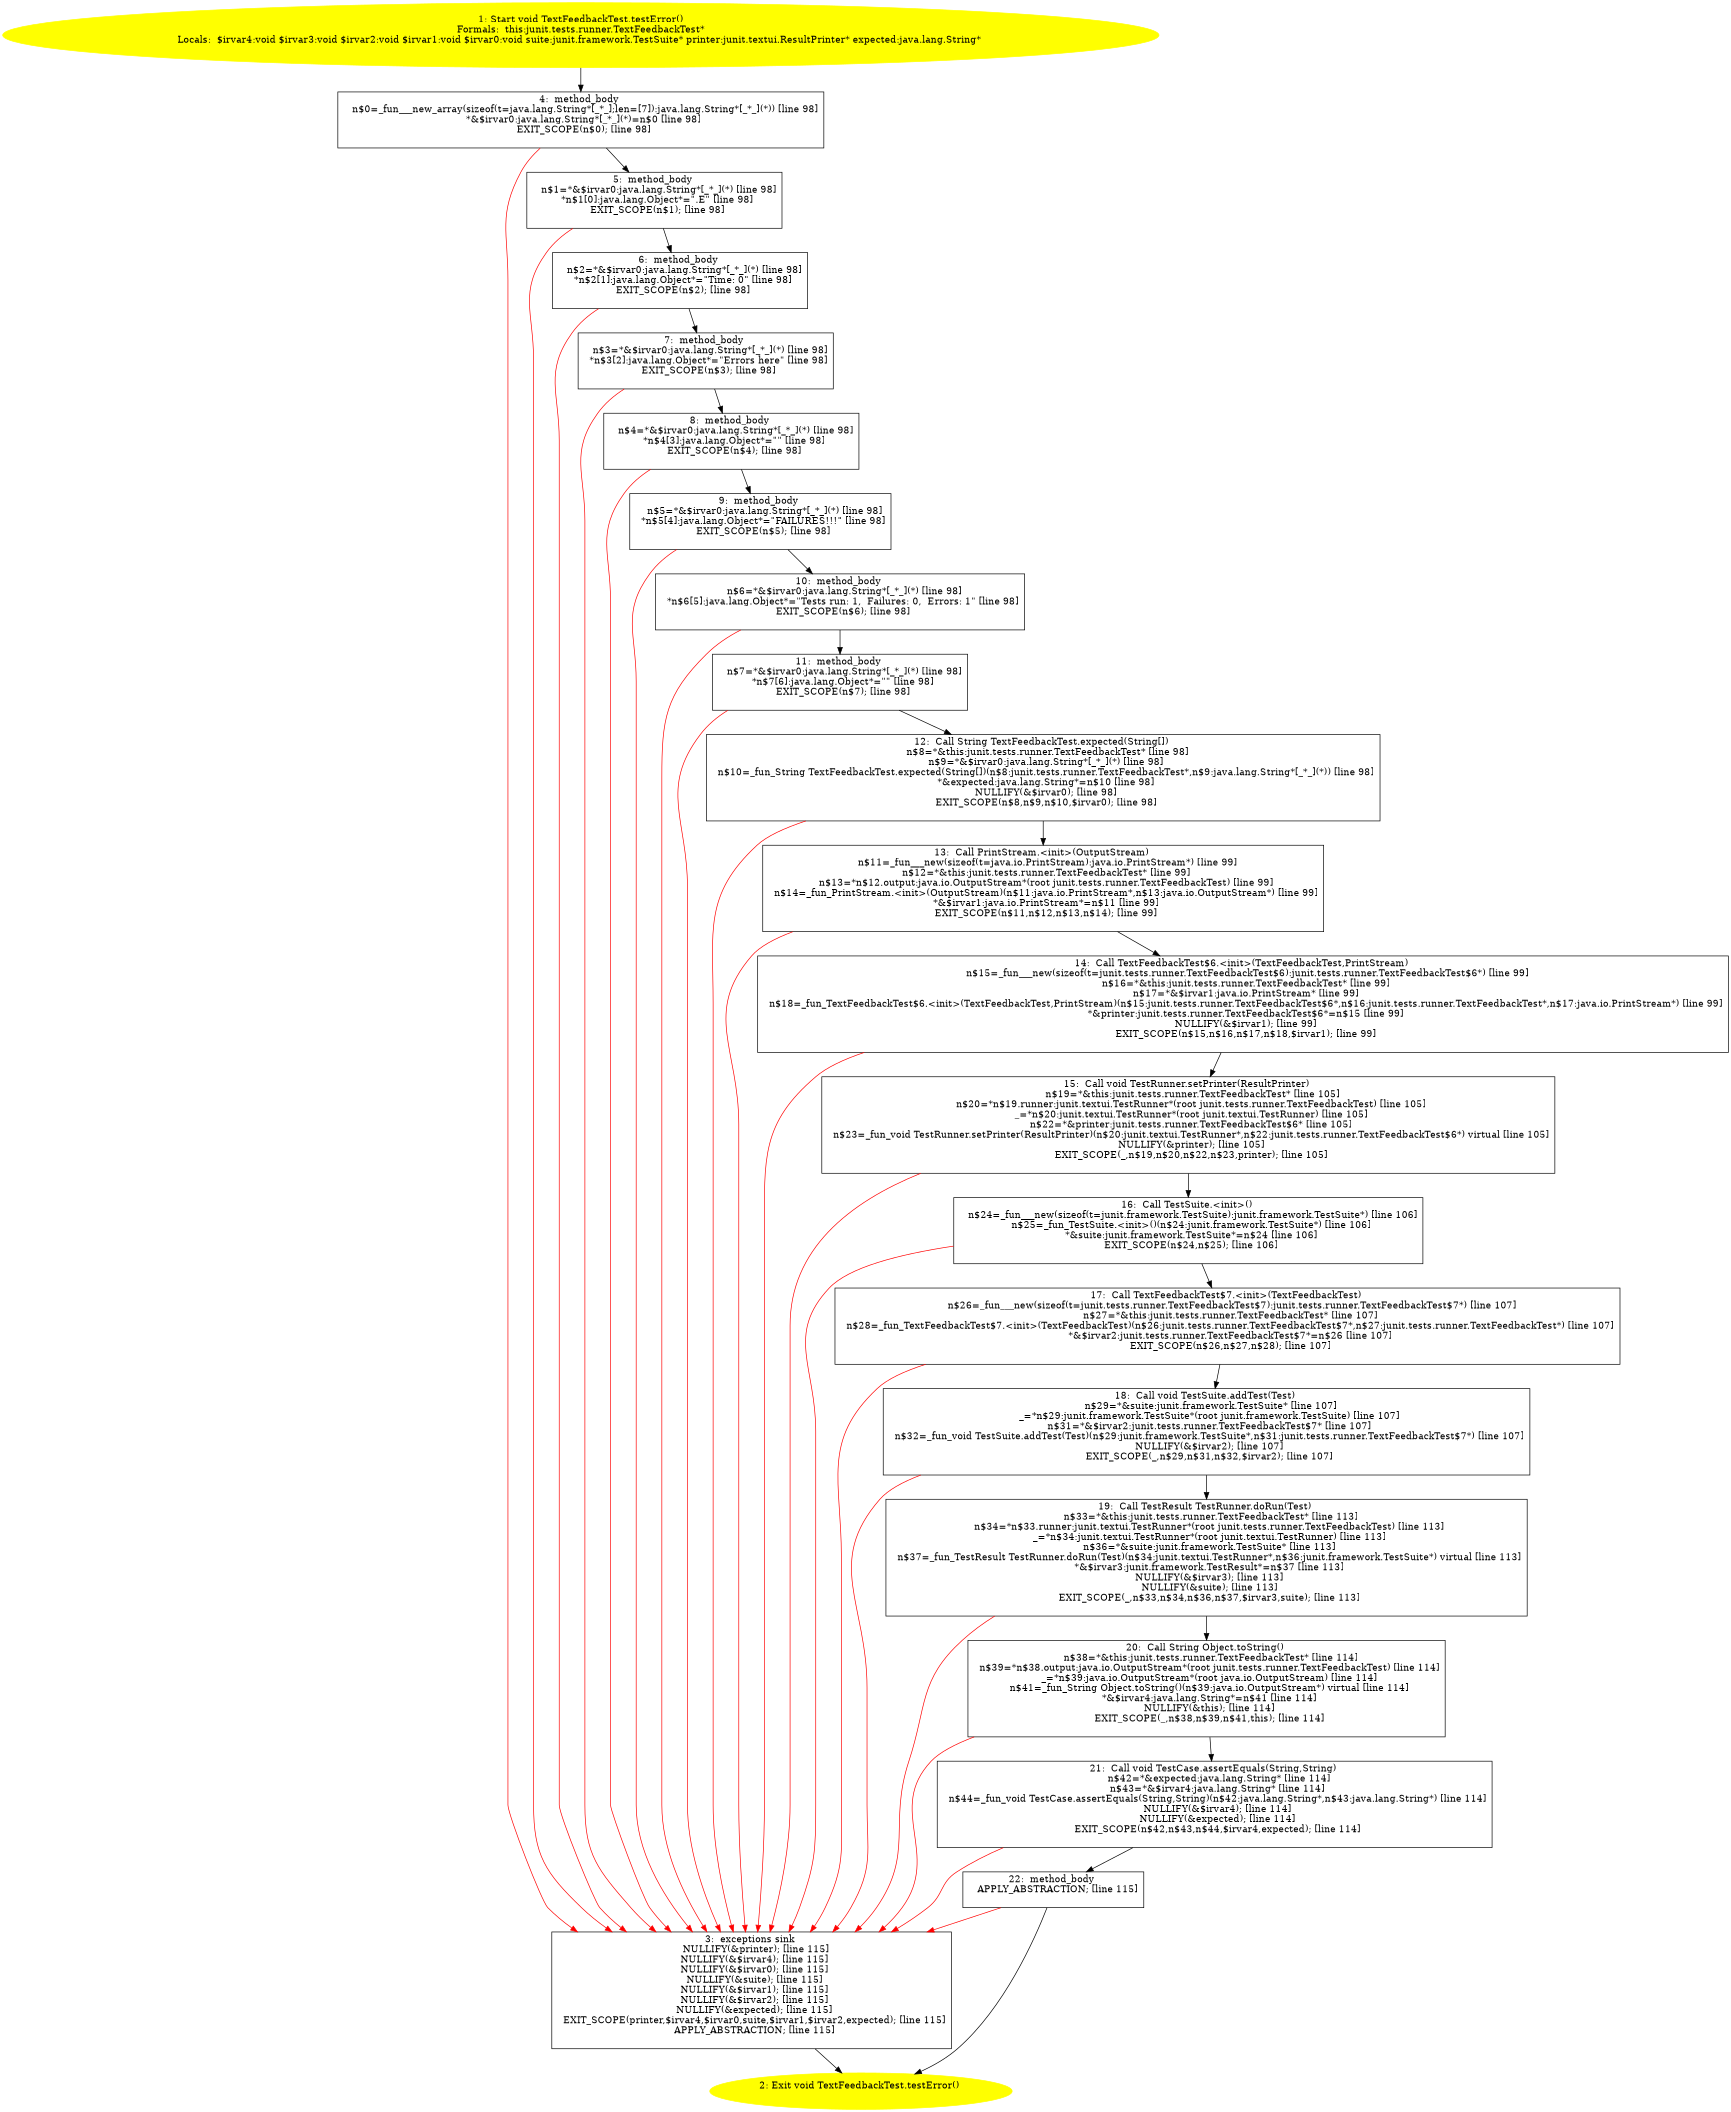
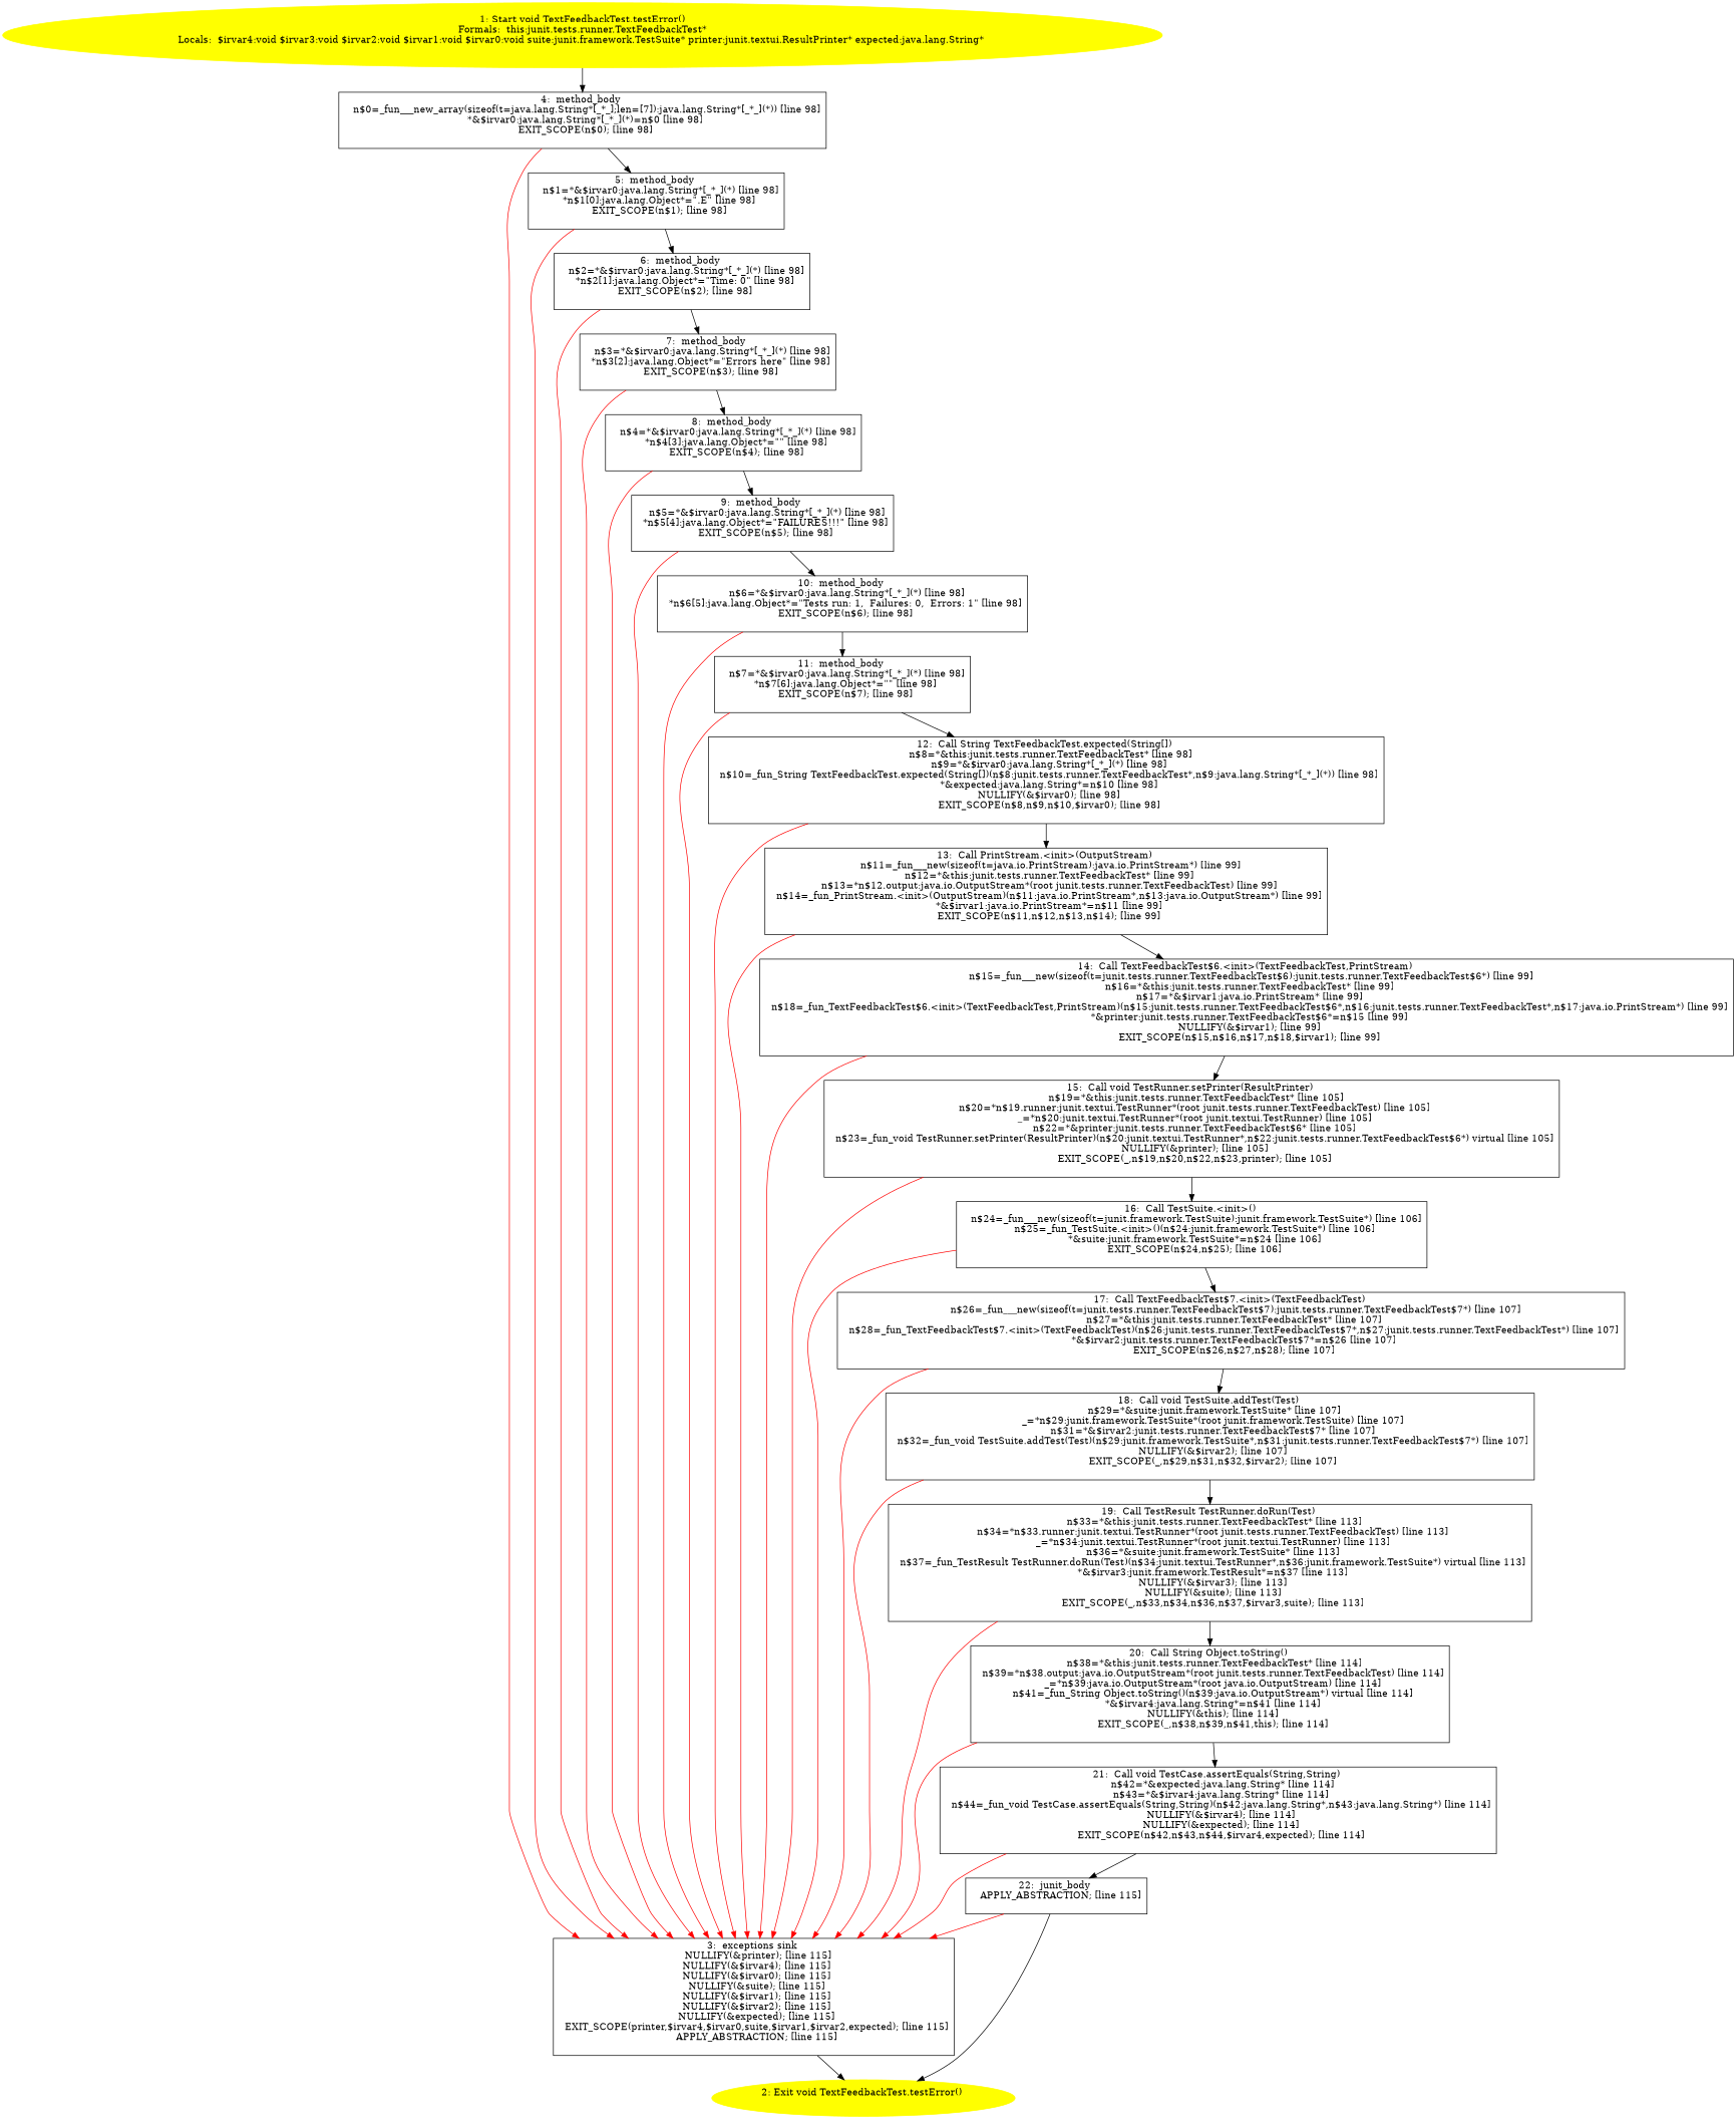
  digraph {
    node [shape=box]
    n1 [color=yellow label="1: Start void TextFeedbackTest.testError()\nFormals:  this:junit.tests.runner.TextFeedbackTest*\nLocals:  $irvar4:void $irvar3:void $irvar2:void $irvar1:void $irvar0:void suite:junit.framework.TestSuite* printer:junit.textui.ResultPrinter* expected:java.lang.String* \n  " style=filled shape=""]
    n2 [label="4:  method_body \n   n$0=_fun___new_array(sizeof(t=java.lang.String*[_*_];len=[7]):java.lang.String*[_*_](*)) [line 98]\n  *&$irvar0:java.lang.String*[_*_](*)=n$0 [line 98]\n  EXIT_SCOPE(n$0); [line 98]\n "]
    n3 [label="3:  exceptions sink \n   NULLIFY(&printer); [line 115]\n  NULLIFY(&$irvar4); [line 115]\n  NULLIFY(&$irvar0); [line 115]\n  NULLIFY(&suite); [line 115]\n  NULLIFY(&$irvar1); [line 115]\n  NULLIFY(&$irvar2); [line 115]\n  NULLIFY(&expected); [line 115]\n  EXIT_SCOPE(printer,$irvar4,$irvar0,suite,$irvar1,$irvar2,expected); [line 115]\n  APPLY_ABSTRACTION; [line 115]\n "]
    n4 [label="5:  method_body \n   n$1=*&$irvar0:java.lang.String*[_*_](*) [line 98]\n  *n$1[0]:java.lang.Object*=\".E\" [line 98]\n  EXIT_SCOPE(n$1); [line 98]\n "]
    n5 [color=yellow label="2: Exit void TextFeedbackTest.testError() \n  " style=filled shape=""]
    n6 [label="6:  method_body \n   n$2=*&$irvar0:java.lang.String*[_*_](*) [line 98]\n  *n$2[1]:java.lang.Object*=\"Time: 0\" [line 98]\n  EXIT_SCOPE(n$2); [line 98]\n "]
    n7 [label="7:  method_body \n   n$3=*&$irvar0:java.lang.String*[_*_](*) [line 98]\n  *n$3[2]:java.lang.Object*=\"Errors here\" [line 98]\n  EXIT_SCOPE(n$3); [line 98]\n "]
    n8 [label="8:  method_body \n   n$4=*&$irvar0:java.lang.String*[_*_](*) [line 98]\n  *n$4[3]:java.lang.Object*=\"\" [line 98]\n  EXIT_SCOPE(n$4); [line 98]\n "]
    n9 [label="9:  method_body \n   n$5=*&$irvar0:java.lang.String*[_*_](*) [line 98]\n  *n$5[4]:java.lang.Object*=\"FAILURES!!!\" [line 98]\n  EXIT_SCOPE(n$5); [line 98]\n "]
    n10 [label="10:  method_body \n   n$6=*&$irvar0:java.lang.String*[_*_](*) [line 98]\n  *n$6[5]:java.lang.Object*=\"Tests run: 1,  Failures: 0,  Errors: 1\" [line 98]\n  EXIT_SCOPE(n$6); [line 98]\n "]
    n11 [label="11:  method_body \n   n$7=*&$irvar0:java.lang.String*[_*_](*) [line 98]\n  *n$7[6]:java.lang.Object*=\"\" [line 98]\n  EXIT_SCOPE(n$7); [line 98]\n "]
    n12 [label="12:  Call String TextFeedbackTest.expected(String[]) \n   n$8=*&this:junit.tests.runner.TextFeedbackTest* [line 98]\n  n$9=*&$irvar0:java.lang.String*[_*_](*) [line 98]\n  n$10=_fun_String TextFeedbackTest.expected(String[])(n$8:junit.tests.runner.TextFeedbackTest*,n$9:java.lang.String*[_*_](*)) [line 98]\n  *&expected:java.lang.String*=n$10 [line 98]\n  NULLIFY(&$irvar0); [line 98]\n  EXIT_SCOPE(n$8,n$9,n$10,$irvar0); [line 98]\n "]
    n13 [label="13:  Call PrintStream.<init>(OutputStream) \n   n$11=_fun___new(sizeof(t=java.io.PrintStream):java.io.PrintStream*) [line 99]\n  n$12=*&this:junit.tests.runner.TextFeedbackTest* [line 99]\n  n$13=*n$12.output:java.io.OutputStream*(root junit.tests.runner.TextFeedbackTest) [line 99]\n  n$14=_fun_PrintStream.<init>(OutputStream)(n$11:java.io.PrintStream*,n$13:java.io.OutputStream*) [line 99]\n  *&$irvar1:java.io.PrintStream*=n$11 [line 99]\n  EXIT_SCOPE(n$11,n$12,n$13,n$14); [line 99]\n "]
    n14 [label="14:  Call TextFeedbackTest$6.<init>(TextFeedbackTest,PrintStream) \n   n$15=_fun___new(sizeof(t=junit.tests.runner.TextFeedbackTest$6):junit.tests.runner.TextFeedbackTest$6*) [line 99]\n  n$16=*&this:junit.tests.runner.TextFeedbackTest* [line 99]\n  n$17=*&$irvar1:java.io.PrintStream* [line 99]\n  n$18=_fun_TextFeedbackTest$6.<init>(TextFeedbackTest,PrintStream)(n$15:junit.tests.runner.TextFeedbackTest$6*,n$16:junit.tests.runner.TextFeedbackTest*,n$17:java.io.PrintStream*) [line 99]\n  *&printer:junit.tests.runner.TextFeedbackTest$6*=n$15 [line 99]\n  NULLIFY(&$irvar1); [line 99]\n  EXIT_SCOPE(n$15,n$16,n$17,n$18,$irvar1); [line 99]\n "]
    n15 [label="15:  Call void TestRunner.setPrinter(ResultPrinter) \n   n$19=*&this:junit.tests.runner.TextFeedbackTest* [line 105]\n  n$20=*n$19.runner:junit.textui.TestRunner*(root junit.tests.runner.TextFeedbackTest) [line 105]\n  _=*n$20:junit.textui.TestRunner*(root junit.textui.TestRunner) [line 105]\n  n$22=*&printer:junit.tests.runner.TextFeedbackTest$6* [line 105]\n  n$23=_fun_void TestRunner.setPrinter(ResultPrinter)(n$20:junit.textui.TestRunner*,n$22:junit.tests.runner.TextFeedbackTest$6*) virtual [line 105]\n  NULLIFY(&printer); [line 105]\n  EXIT_SCOPE(_,n$19,n$20,n$22,n$23,printer); [line 105]\n "]
    n16 [label="16:  Call TestSuite.<init>() \n   n$24=_fun___new(sizeof(t=junit.framework.TestSuite):junit.framework.TestSuite*) [line 106]\n  n$25=_fun_TestSuite.<init>()(n$24:junit.framework.TestSuite*) [line 106]\n  *&suite:junit.framework.TestSuite*=n$24 [line 106]\n  EXIT_SCOPE(n$24,n$25); [line 106]\n "]
    n17 [label="17:  Call TextFeedbackTest$7.<init>(TextFeedbackTest) \n   n$26=_fun___new(sizeof(t=junit.tests.runner.TextFeedbackTest$7):junit.tests.runner.TextFeedbackTest$7*) [line 107]\n  n$27=*&this:junit.tests.runner.TextFeedbackTest* [line 107]\n  n$28=_fun_TextFeedbackTest$7.<init>(TextFeedbackTest)(n$26:junit.tests.runner.TextFeedbackTest$7*,n$27:junit.tests.runner.TextFeedbackTest*) [line 107]\n  *&$irvar2:junit.tests.runner.TextFeedbackTest$7*=n$26 [line 107]\n  EXIT_SCOPE(n$26,n$27,n$28); [line 107]\n "]
    n18 [label="18:  Call void TestSuite.addTest(Test) \n   n$29=*&suite:junit.framework.TestSuite* [line 107]\n  _=*n$29:junit.framework.TestSuite*(root junit.framework.TestSuite) [line 107]\n  n$31=*&$irvar2:junit.tests.runner.TextFeedbackTest$7* [line 107]\n  n$32=_fun_void TestSuite.addTest(Test)(n$29:junit.framework.TestSuite*,n$31:junit.tests.runner.TextFeedbackTest$7*) [line 107]\n  NULLIFY(&$irvar2); [line 107]\n  EXIT_SCOPE(_,n$29,n$31,n$32,$irvar2); [line 107]\n "]
    n19 [label="19:  Call TestResult TestRunner.doRun(Test) \n   n$33=*&this:junit.tests.runner.TextFeedbackTest* [line 113]\n  n$34=*n$33.runner:junit.textui.TestRunner*(root junit.tests.runner.TextFeedbackTest) [line 113]\n  _=*n$34:junit.textui.TestRunner*(root junit.textui.TestRunner) [line 113]\n  n$36=*&suite:junit.framework.TestSuite* [line 113]\n  n$37=_fun_TestResult TestRunner.doRun(Test)(n$34:junit.textui.TestRunner*,n$36:junit.framework.TestSuite*) virtual [line 113]\n  *&$irvar3:junit.framework.TestResult*=n$37 [line 113]\n  NULLIFY(&$irvar3); [line 113]\n  NULLIFY(&suite); [line 113]\n  EXIT_SCOPE(_,n$33,n$34,n$36,n$37,$irvar3,suite); [line 113]\n "]
    n20 [label="20:  Call String Object.toString() \n   n$38=*&this:junit.tests.runner.TextFeedbackTest* [line 114]\n  n$39=*n$38.output:java.io.OutputStream*(root junit.tests.runner.TextFeedbackTest) [line 114]\n  _=*n$39:java.io.OutputStream*(root java.io.OutputStream) [line 114]\n  n$41=_fun_String Object.toString()(n$39:java.io.OutputStream*) virtual [line 114]\n  *&$irvar4:java.lang.String*=n$41 [line 114]\n  NULLIFY(&this); [line 114]\n  EXIT_SCOPE(_,n$38,n$39,n$41,this); [line 114]\n "]
    n21 [label="21:  Call void TestCase.assertEquals(String,String) \n   n$42=*&expected:java.lang.String* [line 114]\n  n$43=*&$irvar4:java.lang.String* [line 114]\n  n$44=_fun_void TestCase.assertEquals(String,String)(n$42:java.lang.String*,n$43:java.lang.String*) [line 114]\n  NULLIFY(&$irvar4); [line 114]\n  NULLIFY(&expected); [line 114]\n  EXIT_SCOPE(n$42,n$43,n$44,$irvar4,expected); [line 114]\n "]
-   n22 [label="22:  method_body \n   APPLY_ABSTRACTION; [line 115]\n "]
+   n22 [label="22:  junit_body \n   APPLY_ABSTRACTION; [line 115]\n "]
    n1 -> n2
    n2 -> n3 [color=red]
    n2 -> n4
    n3 -> n5
    n4 -> n3 [color=red]
    n4 -> n6
    n6 -> n3 [color=red]
    n6 -> n7
    n7 -> n3 [color=red]
    n7 -> n8
    n8 -> n3 [color=red]
    n8 -> n9
    n9 -> n3 [color=red]
    n9 -> n10
    n10 -> n3 [color=red]
    n10 -> n11
    n11 -> n3 [color=red]
    n11 -> n12
    n12 -> n3 [color=red]
    n12 -> n13
    n13 -> n3 [color=red]
    n13 -> n14
    n14 -> n3 [color=red]
    n14 -> n15
    n15 -> n3 [color=red]
    n15 -> n16
    n16 -> n3 [color=red]
    n16 -> n17
    n17 -> n3 [color=red]
    n17 -> n18
    n18 -> n3 [color=red]
    n18 -> n19
    n19 -> n3 [color=red]
    n19 -> n20
    n20 -> n3 [color=red]
    n20 -> n21
    n21 -> n3 [color=red]
    n21 -> n22
    n22 -> n3 [color=red]
    n22 -> n5
  }
